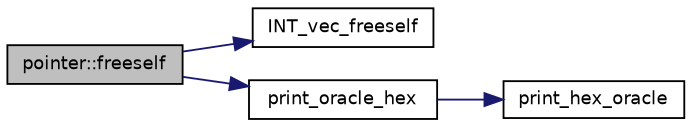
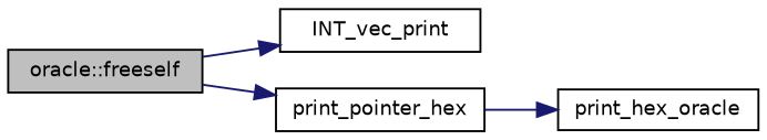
  digraph {
    rankdir=LR
    node [color=black fillcolor=white fontname=Helvetica fontsize=10 shape=record style=filled]
    edge [color=midnightblue fontname=Helvetica fontsize=10 labelfontname=Helvetica labelfontsize=10 style=solid]
-   n1 [fillcolor=grey75 fontcolor=black height=0.2 label="pointer::freeself" width=0.4]
-   n2 [height=0.2 label=INT_vec_freeself width=0.4]
-   n3 [height=0.2 label=print_oracle_hex width=0.4]
+   n1 [fillcolor=grey75 fontcolor=black height=0.2 label="oracle::freeself" width=0.4]
+   n2 [height=0.2 label=INT_vec_print width=0.4]
+   n3 [height=0.2 label=print_pointer_hex width=0.4]
    n4 [height=0.2 label=print_hex_oracle width=0.4]
    n1 -> n2
    n1 -> n3
    n3 -> n4
  }
